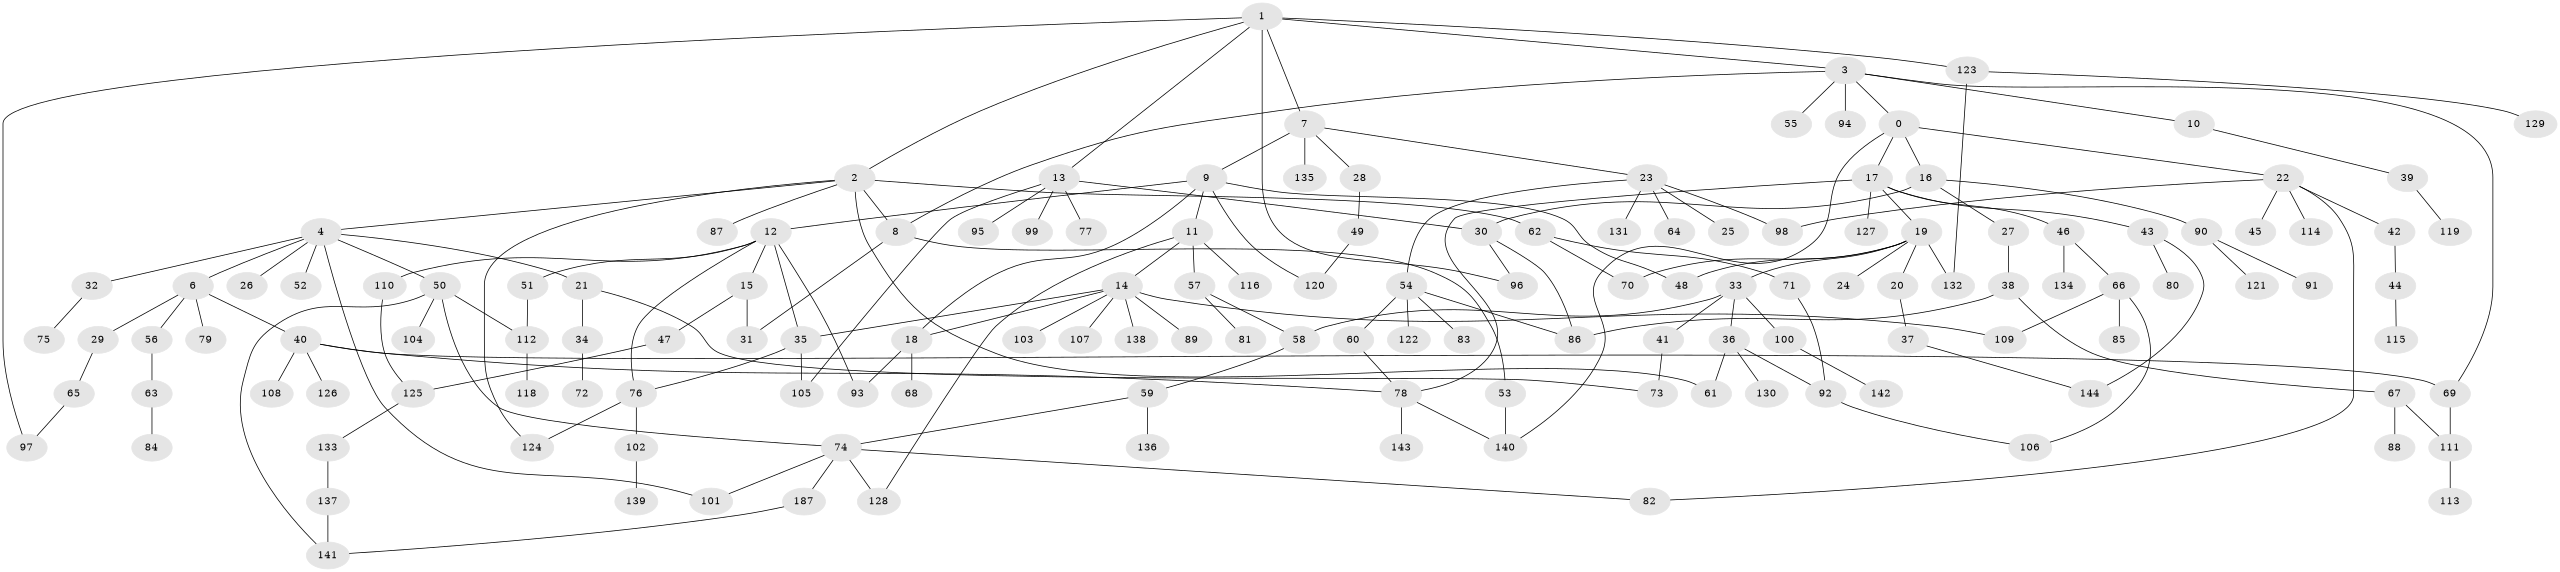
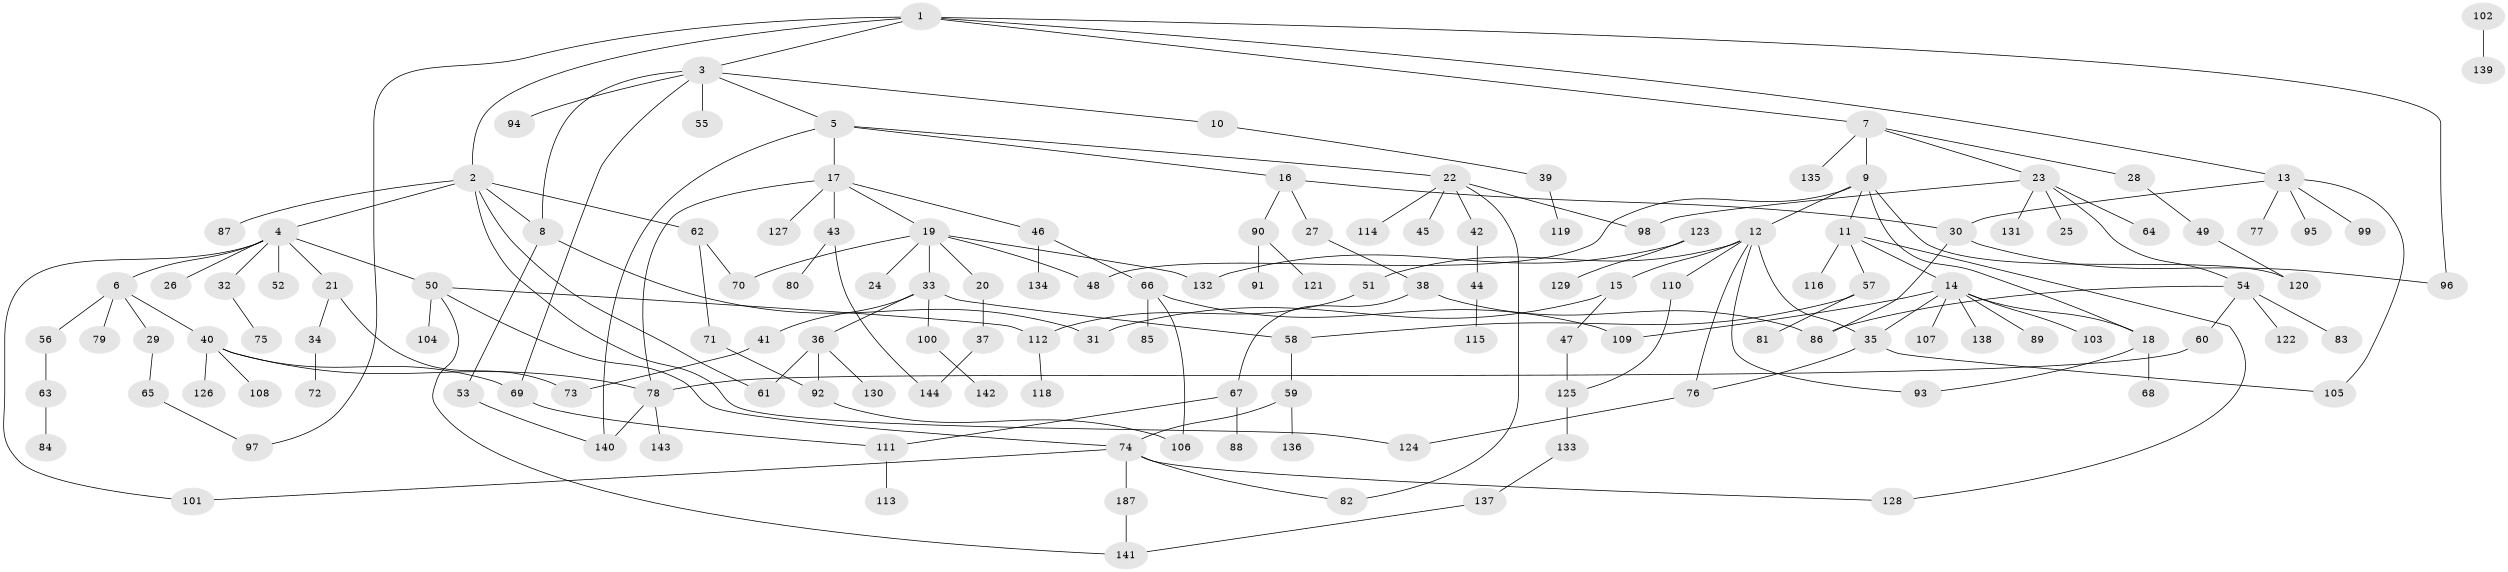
  graph {
    node [color=gray90 style=filled]
    1
    2
    3
    7
    13
    96
    97
    123
    4
    8
    61
    62
    87
    124
-   5 [label=0]
+   5
    10
    55
    69
    94
    9
    23
    28
    135
    30
    77
    95
    99
    105
    132
    129
    6
    21
    26
    32
    50
    52
    101
    31
    53
    70
    71
    16
    17
    22
    140
    39
    111
    29
    40
    56
    79
    34
    73
    75
    74
    104
    112
    141
    27
    90
    19
    43
    46
    78
    127
    42
    45
    82
    98
    114
    65
    108
    126
    63
    11
    12
    18
    48
    120
    25
    54
    64
    131
    49
    14
    57
    116
    128
    15
    35
    51
    76
    93
    110
    68
    119
    89
    103
    107
    109
    138
    58
    81
    47
    102
    125
    86
    38
    91
    121
    20
    24
    33
    144
    80
    66
    134
    143
    37
    36
    41
    100
    72
    44
    60
    83
    122
    67
    92
    130
    59
    142
    106
    88
    115
    85
    133
    n138 [label=187]
    118
    84
    136
    113
    139
    137
    1 -- 2
    1 -- 3
    1 -- 7
    1 -- 13
    1 -- 96
    1 -- 97
-   1 -- 123
    2 -- 4
    2 -- 8
    2 -- 61
    2 -- 62
    2 -- 87
    2 -- 124
    3 -- 8
    3 -- 5
    3 -- 10
    3 -- 55
    3 -- 69
    3 -- 94
    7 -- 9
    7 -- 23
    7 -- 28
    7 -- 135
    13 -- 30
    13 -- 77
    13 -- 95
    13 -- 99
    13 -- 105
    123 -- 132
    123 -- 129
    4 -- 6
    4 -- 21
    4 -- 26
    4 -- 32
    4 -- 50
    4 -- 52
    4 -- 101
    8 -- 31
    8 -- 53
    62 -- 70
    62 -- 71
    5 -- 16
    5 -- 17
    5 -- 22
    5 -- 140
    10 -- 39
    69 -- 111
    9 -- 11
    9 -- 12
    9 -- 18
    9 -- 48
    9 -- 120
    23 -- 98
    23 -- 25
    23 -- 54
    23 -- 64
    23 -- 131
    28 -- 49
    30 -- 96
    30 -- 86
    6 -- 29
    6 -- 40
    6 -- 56
    6 -- 79
    21 -- 34
    21 -- 73
    32 -- 75
    50 -- 74
    50 -- 104
    50 -- 112
    50 -- 141
    53 -- 140
    71 -- 92
    16 -- 30
    16 -- 27
    16 -- 90
    17 -- 19
    17 -- 43
    17 -- 46
    17 -- 78
    17 -- 127
    22 -- 42
    22 -- 45
    22 -- 82
    22 -- 98
    22 -- 114
    39 -- 119
    111 -- 113
    29 -- 65
    40 -- 69
    40 -- 78
    40 -- 108
    40 -- 126
    56 -- 63
    34 -- 72
    74 -- 101
    74 -- 82
    74 -- 128
    74 -- n138
    112 -- 118
    27 -- 38
    90 -- 91
    90 -- 121
    19 -- 132
    19 -- 70
    19 -- 48
    19 -- 20
    19 -- 24
    19 -- 33
    43 -- 144
    43 -- 80
    46 -- 66
    46 -- 134
    78 -- 140
    78 -- 143
    42 -- 44
    65 -- 97
    63 -- 84
    11 -- 14
    11 -- 57
    11 -- 116
    11 -- 128
    12 -- 15
    12 -- 35
    12 -- 51
    12 -- 76
    12 -- 93
    12 -- 110
    18 -- 93
    18 -- 68
    54 -- 86
    54 -- 60
    54 -- 83
    54 -- 122
    49 -- 120
    14 -- 18
    14 -- 35
    14 -- 89
    14 -- 103
    14 -- 107
    14 -- 109
    14 -- 138
    57 -- 58
    57 -- 81
    15 -- 31
    15 -- 47
    35 -- 105
    35 -- 76
    51 -- 112
    76 -- 124
-   76 -- 102
    110 -- 125
    58 -- 59
    47 -- 125
    102 -- 139
    125 -- 133
    38 -- 86
    38 -- 67
    20 -- 37
    33 -- 58
    33 -- 36
    33 -- 41
    33 -- 100
    66 -- 109
    66 -- 106
    66 -- 85
    37 -- 144
    36 -- 61
    36 -- 92
    36 -- 130
    41 -- 73
    100 -- 142
    44 -- 115
    60 -- 78
    67 -- 111
    67 -- 88
    92 -- 106
    59 -- 74
    59 -- 136
    133 -- 137
    n138 -- 141
    137 -- 141
  }
